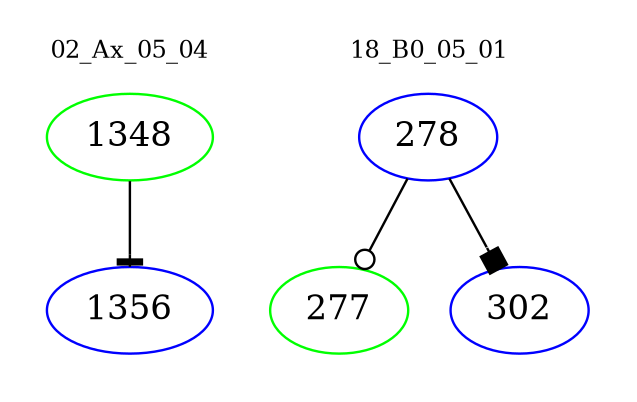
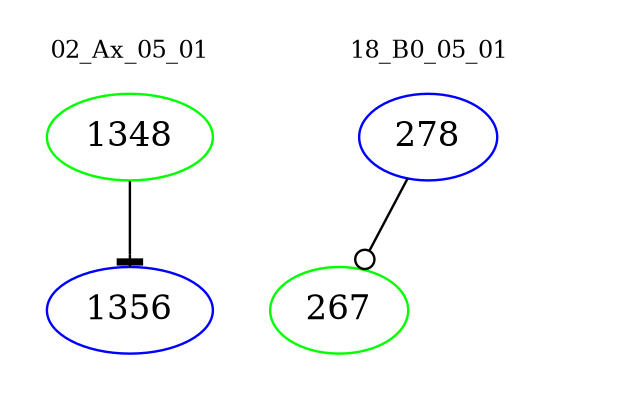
  digraph {
    node [color=blue]
    edge [color=black]
    n1 [color=green label=1348]
    n2 [label=1356]
    n3 [label=278]
-   n4 [color=green label=277]
-   n5 [label=302]
+   n4 [color=green label=267]
    subgraph cluster_1 {
      color=white
      fontsize=10
-     label="02_Ax_05_04"
+     label="02_Ax_05_01"
      n1
      n2
    }
    subgraph cluster_2 {
      color=white
      fontsize=10
      label="18_B0_05_01"
      n3
      n4
-     n5
    }
    n1 -> n2 [arrowhead=tee]
    n3 -> n4 [arrowhead=odot]
-   n3 -> n5 [arrowhead=box]
  }
